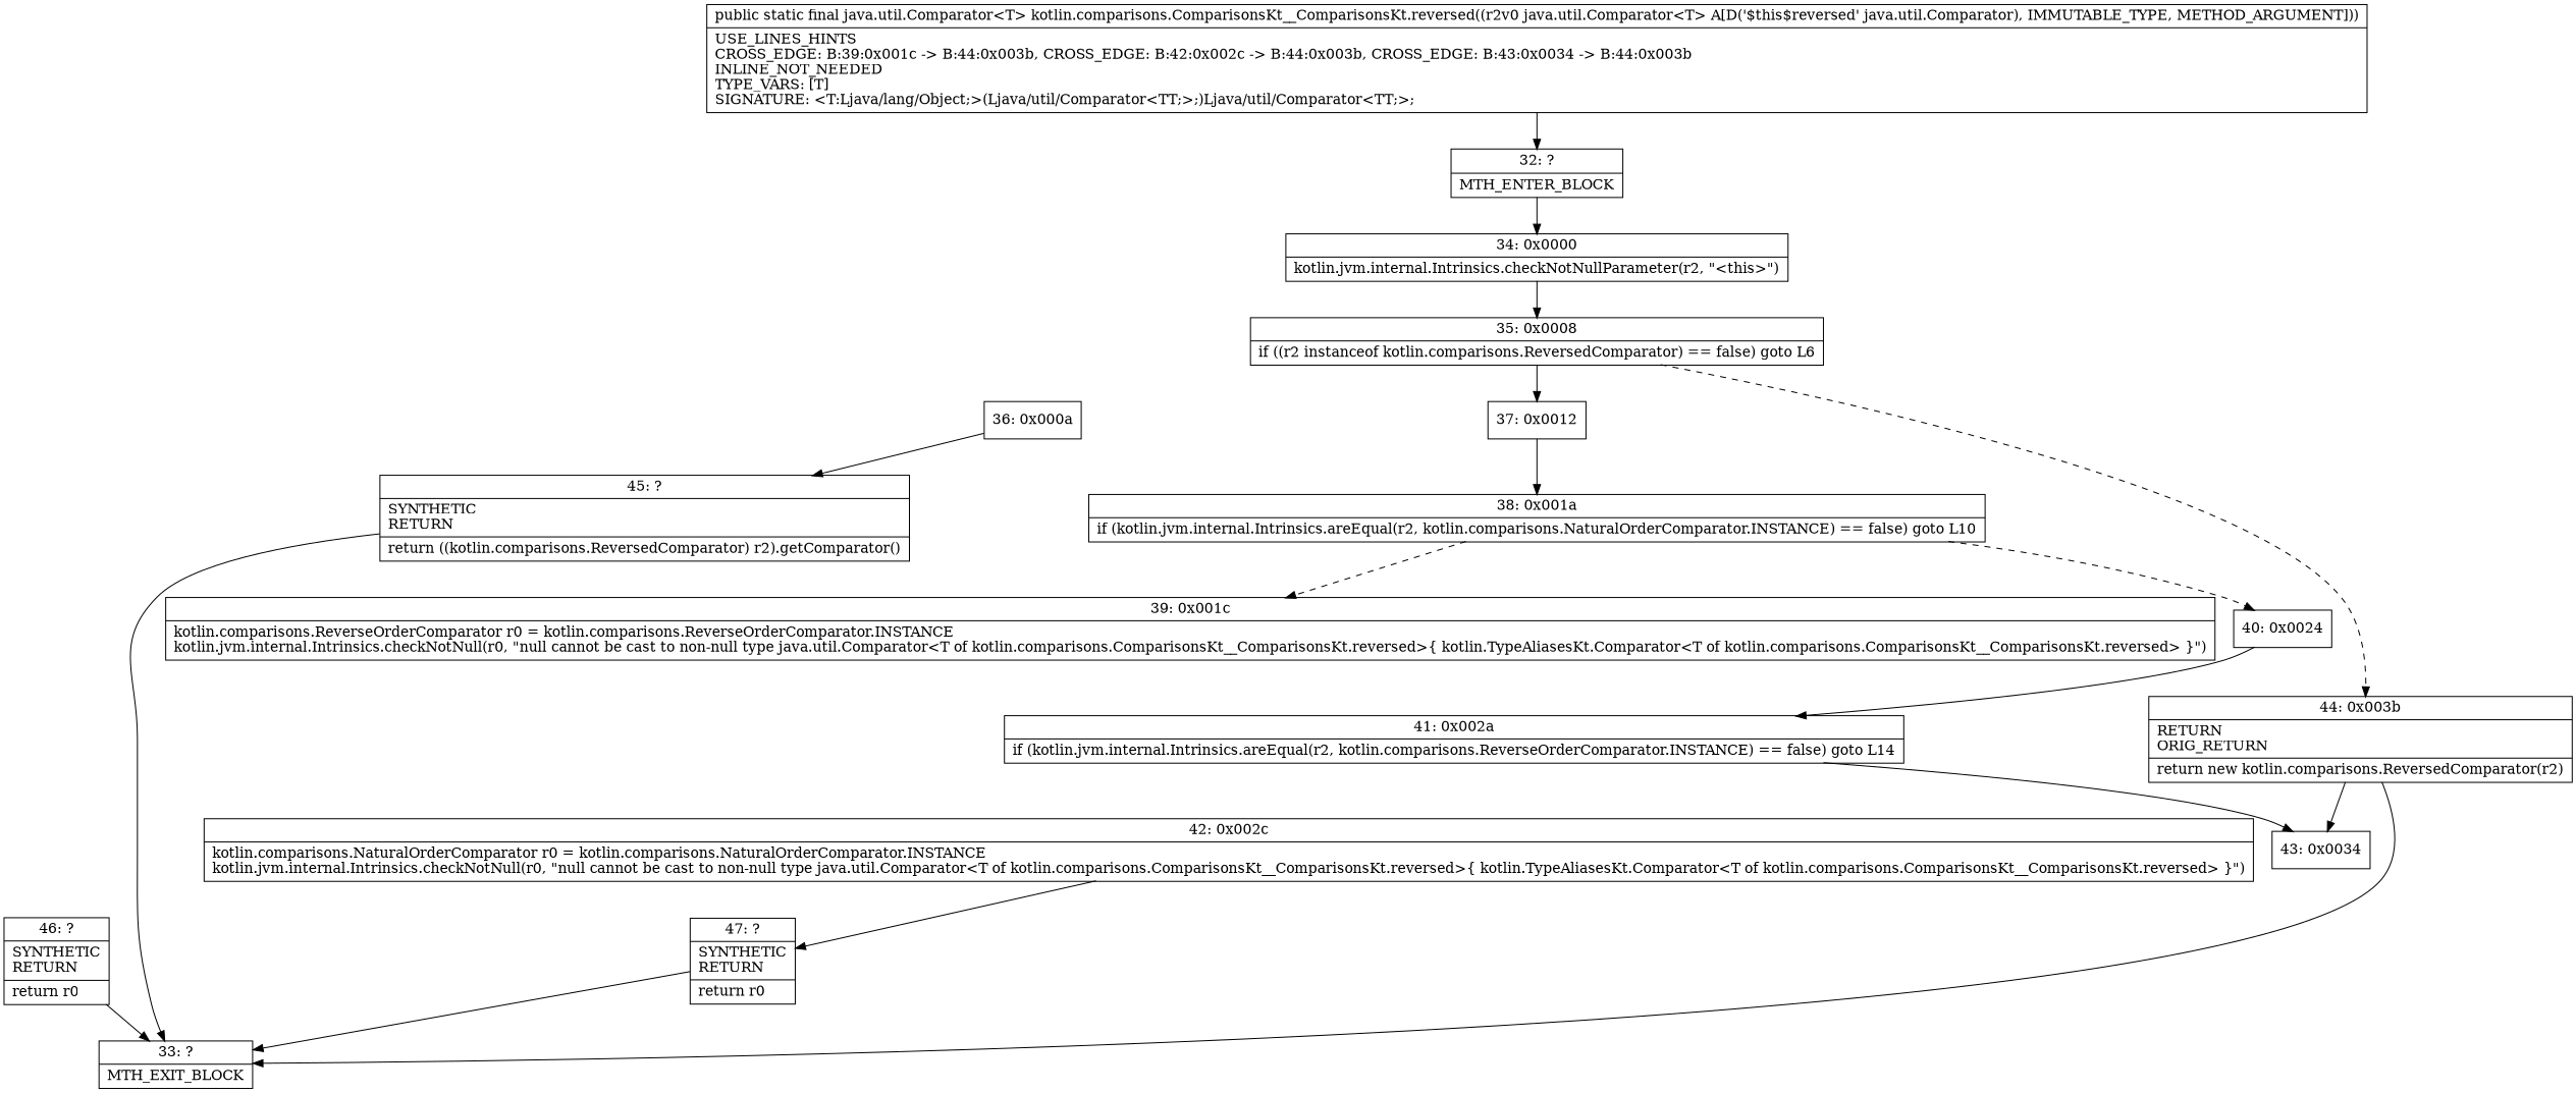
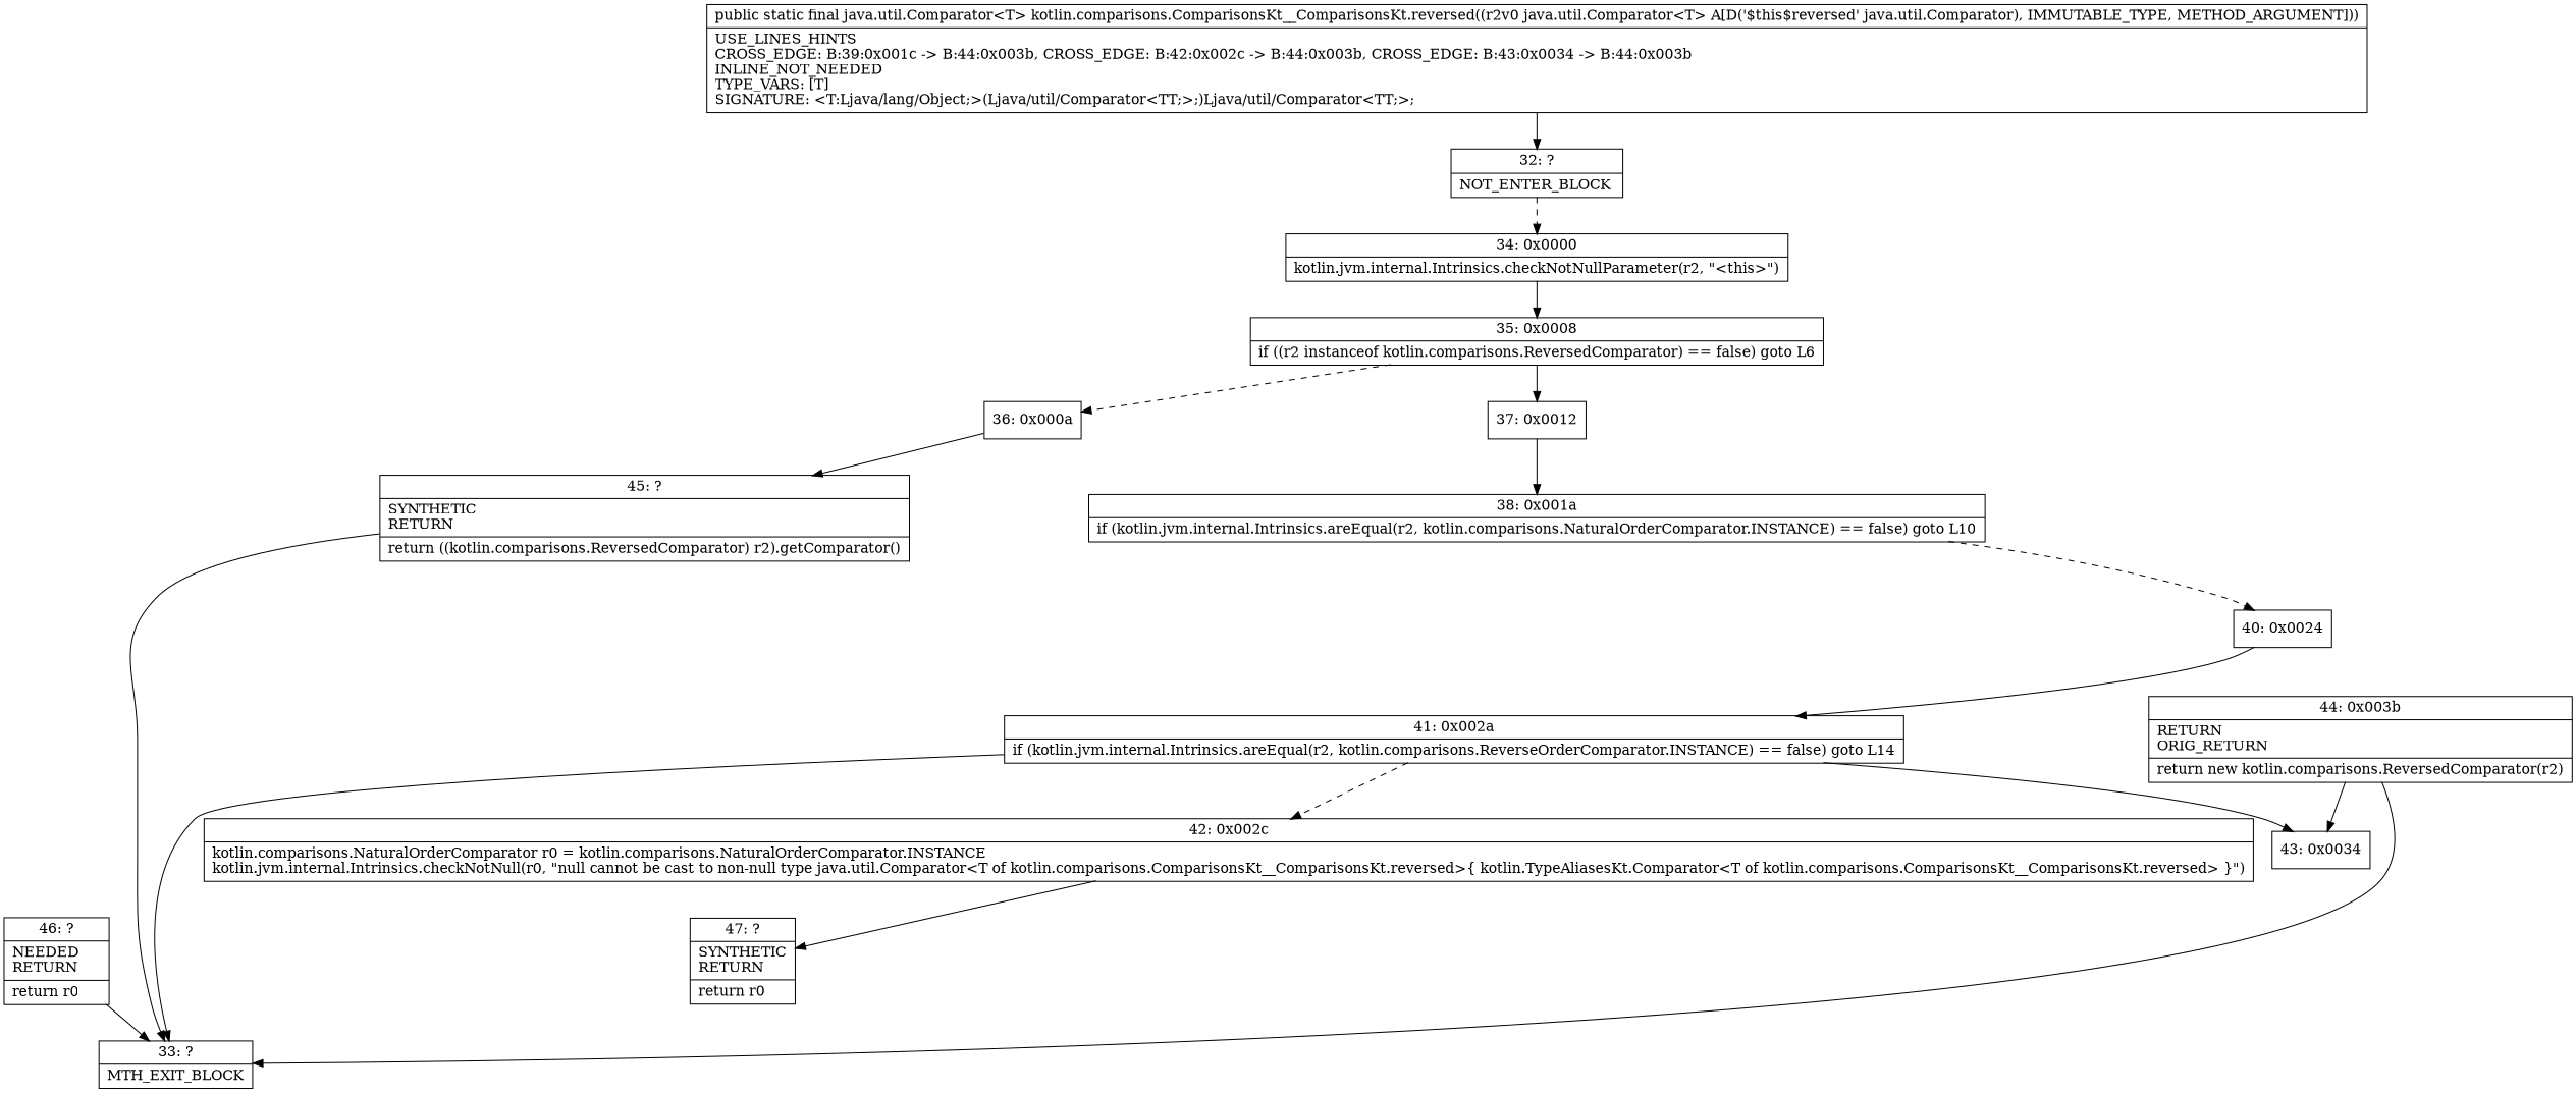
  digraph {
    node [shape=record]
-   n1 [label="{32\:\ ?|MTH_ENTER_BLOCK\l}"]
+   n1 [label="{32\:\ ?|NOT_ENTER_BLOCK\l}"]
    n2 [label="{34\:\ 0x0000|kotlin.jvm.internal.Intrinsics.checkNotNullParameter(r2, \"\<this\>\")\l}"]
    n3 [label="{35\:\ 0x0008|if ((r2 instanceof kotlin.comparisons.ReversedComparator) == false) goto L6\l}"]
    n4 [label="{36\:\ 0x000a}"]
    n5 [label="{37\:\ 0x0012}"]
    n6 [label="{45\:\ ?|SYNTHETIC\lRETURN\l|return ((kotlin.comparisons.ReversedComparator) r2).getComparator()\l}"]
    n7 [label="{38\:\ 0x001a|if (kotlin.jvm.internal.Intrinsics.areEqual(r2, kotlin.comparisons.NaturalOrderComparator.INSTANCE) == false) goto L10\l}"]
    n8 [label="{33\:\ ?|MTH_EXIT_BLOCK\l}"]
-   n9 [label="{39\:\ 0x001c|kotlin.comparisons.ReverseOrderComparator r0 = kotlin.comparisons.ReverseOrderComparator.INSTANCE\lkotlin.jvm.internal.Intrinsics.checkNotNull(r0, \"null cannot be cast to non\-null type java.util.Comparator\<T of kotlin.comparisons.ComparisonsKt__ComparisonsKt.reversed\>\{ kotlin.TypeAliasesKt.Comparator\<T of kotlin.comparisons.ComparisonsKt__ComparisonsKt.reversed\> \}\")\l}"]
    n10 [label="{40\:\ 0x0024}"]
    n11 [label="{41\:\ 0x002a|if (kotlin.jvm.internal.Intrinsics.areEqual(r2, kotlin.comparisons.ReverseOrderComparator.INSTANCE) == false) goto L14\l}"]
-   n12 [label="{46\:\ ?|SYNTHETIC\lRETURN\l|return r0\l}"]
+   n12 [label="{46\:\ ?|NEEDED\lRETURN\l|return r0\l}"]
    n13 [label="{42\:\ 0x002c|kotlin.comparisons.NaturalOrderComparator r0 = kotlin.comparisons.NaturalOrderComparator.INSTANCE\lkotlin.jvm.internal.Intrinsics.checkNotNull(r0, \"null cannot be cast to non\-null type java.util.Comparator\<T of kotlin.comparisons.ComparisonsKt__ComparisonsKt.reversed\>\{ kotlin.TypeAliasesKt.Comparator\<T of kotlin.comparisons.ComparisonsKt__ComparisonsKt.reversed\> \}\")\l}"]
    n14 [label="{43\:\ 0x0034}"]
    n15 [label="{47\:\ ?|SYNTHETIC\lRETURN\l|return r0\l}"]
    n16 [label="{44\:\ 0x003b|RETURN\lORIG_RETURN\l|return new kotlin.comparisons.ReversedComparator(r2)\l}"]
    n17 [label="{public static final java.util.Comparator\<T\> kotlin.comparisons.ComparisonsKt__ComparisonsKt.reversed((r2v0 java.util.Comparator\<T\> A[D('$this$reversed' java.util.Comparator), IMMUTABLE_TYPE, METHOD_ARGUMENT]))  | USE_LINES_HINTS\lCROSS_EDGE: B:39:0x001c \-\> B:44:0x003b, CROSS_EDGE: B:42:0x002c \-\> B:44:0x003b, CROSS_EDGE: B:43:0x0034 \-\> B:44:0x003b\lINLINE_NOT_NEEDED\lTYPE_VARS: [T]\lSIGNATURE: \<T:Ljava\/lang\/Object;\>(Ljava\/util\/Comparator\<TT;\>;)Ljava\/util\/Comparator\<TT;\>;\l}"]
-   n1 -> n2
+   n1 -> n2 [style=dashed]
    n2 -> n3
-   n3 -> n16 [style=dashed]
+   n3 -> n4 [style=dashed]
    n3 -> n5
    n4 -> n6
    n5 -> n7
    n6 -> n8
-   n7 -> n9 [style=dashed]
    n7 -> n10 [style=dashed]
    n10 -> n11
+   n11 -> n13 [style=dashed]
    n11 -> n14
    n12 -> n8
    n13 -> n15
-   n15 -> n8
+   n11 -> n8
    n16 -> n8
    n16 -> n14
    n17 -> n1
  }
